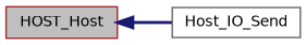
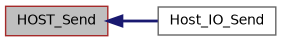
  digraph {
    rankdir=LR
    node [fontname=Helvetica fontsize=10 shape=record style=filled]
-   n1 [color=brown fillcolor=grey75 fontcolor=black height=0.2 label=HOST_Host width=0.4]
+   n1 [color=brown fillcolor=grey75 fontcolor=black height=0.2 label=HOST_Send width=0.4]
    n2 [color=gray40 fillcolor=white height=0.2 label=Host_IO_Send width=0.4]
    n1 -> n2 [color=midnightblue dir=back fontname=Helvetica fontsize=10 labelfontname=Helvetica labelfontsize=10 style=bold]
  }
